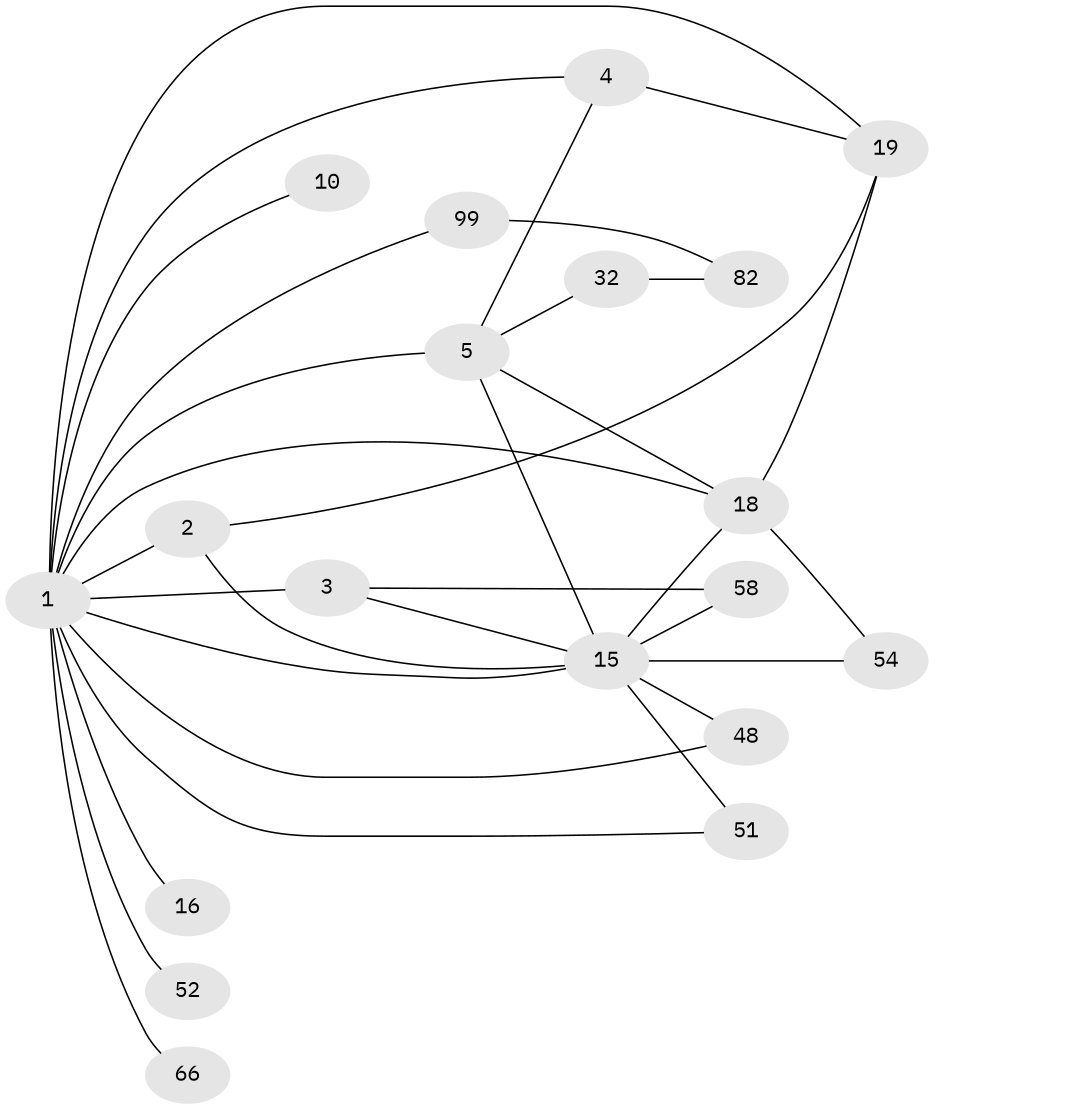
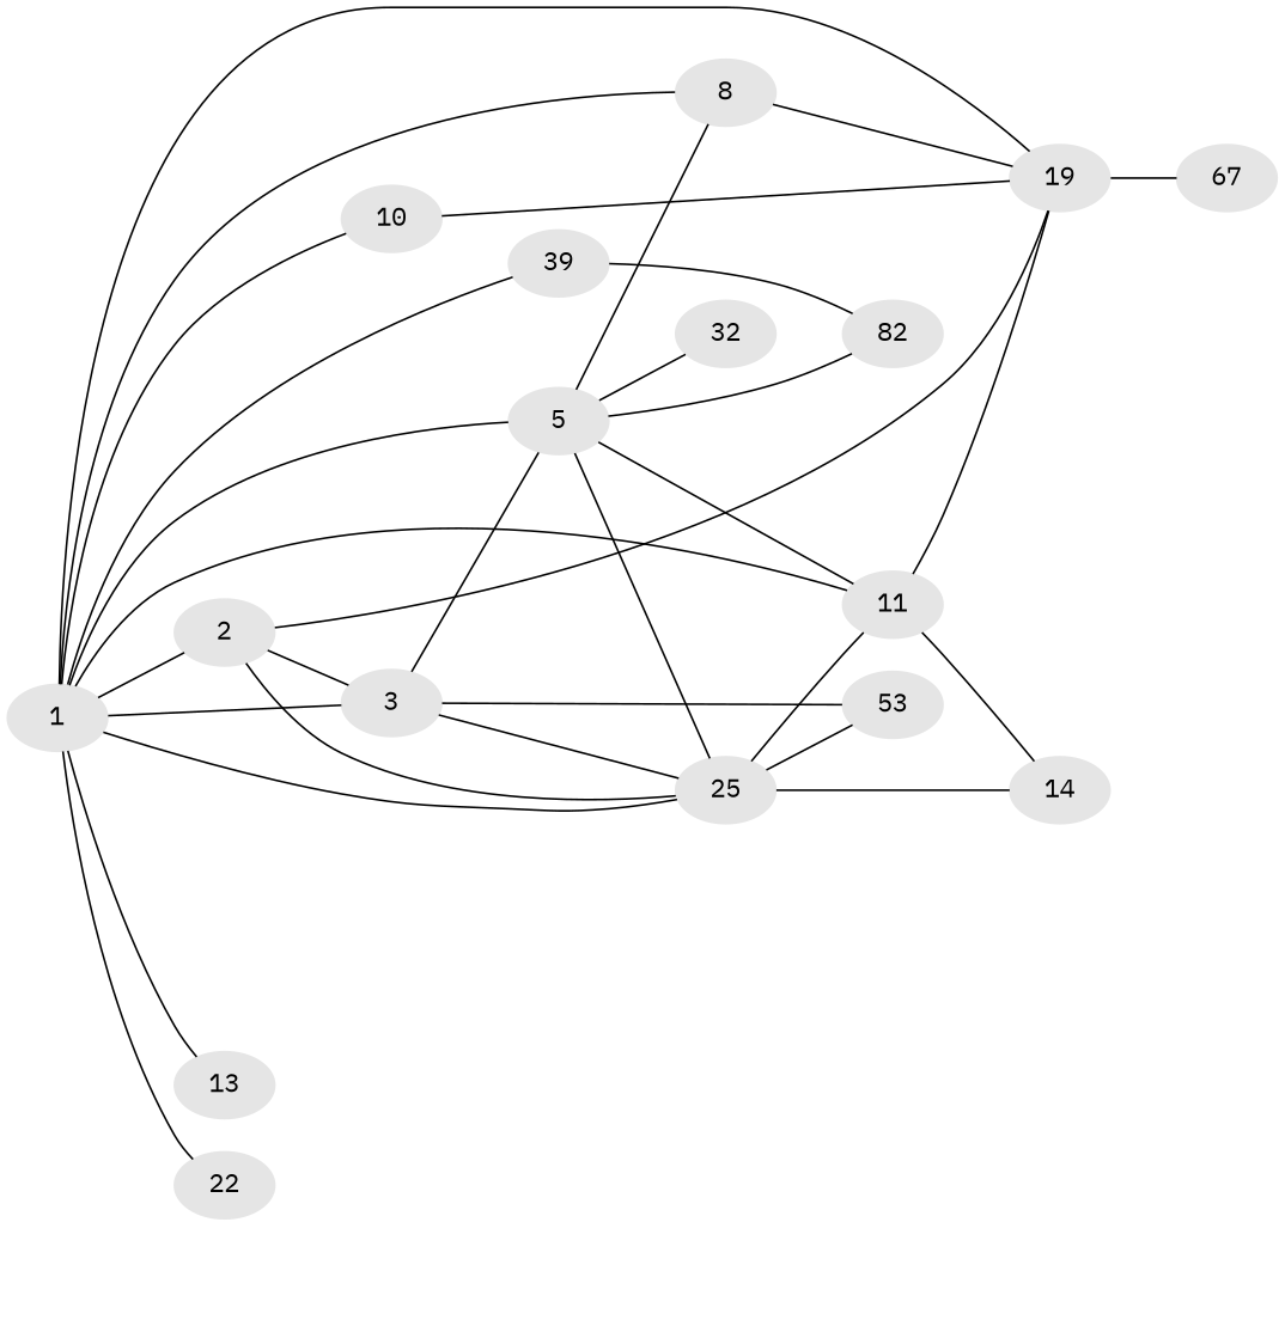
  graph {
    fontname="IBM Plex Mono"
    rankdir=LR
    node [color=gray90 fontname="IBM Plex Mono" style=filled]
    edge [fontname="IBM Plex Mono"]
    1 [super="+11+7+28+6+12+4"]
    2 [super="+16+23"]
    3 [super="+35+53+55"]
    5 [super="+56+47+9"]
-   8 [super="+37+25" label=4]
+   8 [super="+37+25"]
    10
-   13 [label=16]
-   15 [super="+17+21"]
-   18 [super="+30+60+29+59"]
+   13
+   15 [super="+17+21" label=25]
+   18 [super="+30+60+29+59" label=11]
    19 [super="+27+64+38"]
-   22 [super="+34" label=52]
-   39 [super="+40" label=99]
-   48 [super="+57"]
-   51 [super="+62"]
-   66
-   58
+   22 [super="+34"]
+   39 [super="+40"]
+   58 [label=53]
    32
    n18 [label=82]
-   54
+   54 [label=14]
+   67
    1 -- 2
    1 -- 3 [weight=2]
    1 -- 5 [weight=2]
    1 -- 8 [weight=2]
    1 -- 10
    1 -- 13
    1 -- 15 [weight=2]
    1 -- 18 [weight=2]
    1 -- 19
    1 -- 22 [weight=2]
    1 -- 39
-   1 -- 48
-   1 -- 51
-   1 -- 66 [weight=2]
+   2 -- 3
    2 -- 15
    2 -- 19
+   3 -- 5
    3 -- 15
    3 -- 58
    5 -- 8
    5 -- 15
    5 -- 18
    5 -- 32
-   32 -- n18
+   5 -- n18
    8 -- 19
+   10 -- 19
    15 -- 18
-   15 -- 48
-   15 -- 51
    15 -- 58
    15 -- 54 [weight=2]
    18 -- 19
    18 -- 54
+   19 -- 67
    39 -- n18
  }
